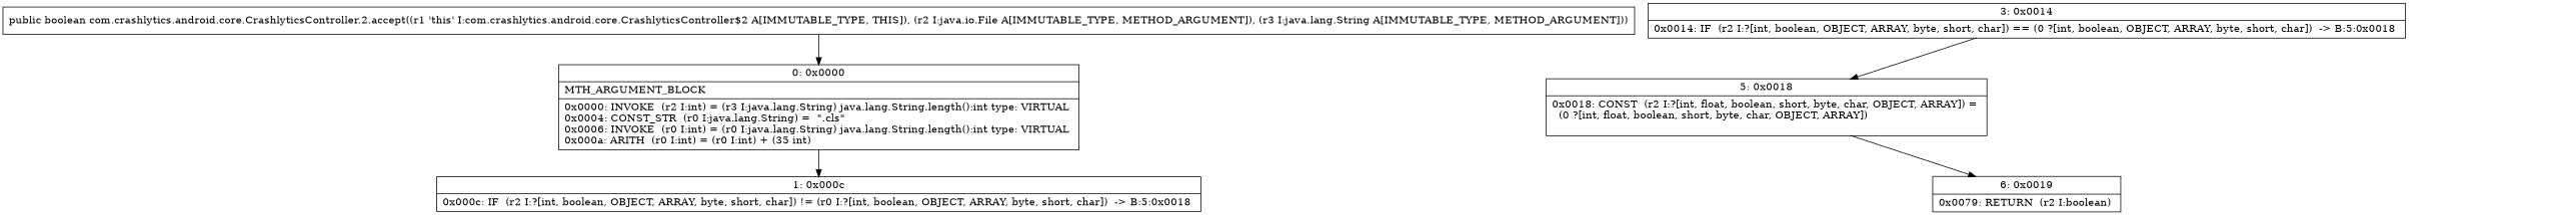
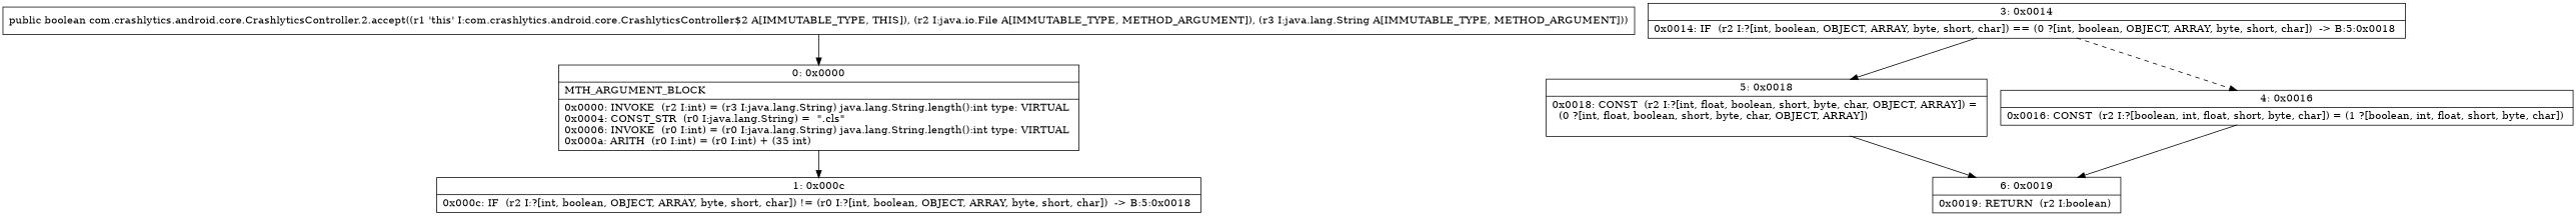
  digraph {
    node [shape=record]
    n1 [label="{0\:\ 0x0000|MTH_ARGUMENT_BLOCK\l|0x0000: INVOKE  (r2 I:int) = (r3 I:java.lang.String) java.lang.String.length():int type: VIRTUAL \l0x0004: CONST_STR  (r0 I:java.lang.String) =  \".cls\" \l0x0006: INVOKE  (r0 I:int) = (r0 I:java.lang.String) java.lang.String.length():int type: VIRTUAL \l0x000a: ARITH  (r0 I:int) = (r0 I:int) + (35 int) \l}"]
    n2 [label="{1\:\ 0x000c|0x000c: IF  (r2 I:?[int, boolean, OBJECT, ARRAY, byte, short, char]) != (r0 I:?[int, boolean, OBJECT, ARRAY, byte, short, char])  \-\> B:5:0x0018 \l}"]
    n3 [label="{5\:\ 0x0018|0x0018: CONST  (r2 I:?[int, float, boolean, short, byte, char, OBJECT, ARRAY]) = \l  (0 ?[int, float, boolean, short, byte, char, OBJECT, ARRAY])\l \l}"]
-   n4 [label="{6\:\ 0x0019|0x0079: RETURN  (r2 I:boolean) \l}"]
+   n4 [label="{6\:\ 0x0019|0x0019: RETURN  (r2 I:boolean) \l}"]
    n5 [label="{3\:\ 0x0014|0x0014: IF  (r2 I:?[int, boolean, OBJECT, ARRAY, byte, short, char]) == (0 ?[int, boolean, OBJECT, ARRAY, byte, short, char])  \-\> B:5:0x0018 \l}"]
+   n6 [label="{4\:\ 0x0016|0x0016: CONST  (r2 I:?[boolean, int, float, short, byte, char]) = (1 ?[boolean, int, float, short, byte, char]) \l}"]
    n7 [label="{public boolean com.crashlytics.android.core.CrashlyticsController.2.accept((r1 'this' I:com.crashlytics.android.core.CrashlyticsController$2 A[IMMUTABLE_TYPE, THIS]), (r2 I:java.io.File A[IMMUTABLE_TYPE, METHOD_ARGUMENT]), (r3 I:java.lang.String A[IMMUTABLE_TYPE, METHOD_ARGUMENT])) }"]
    n1 -> n2
    n3 -> n4
    n5 -> n3
+   n5 -> n6 [style=dashed]
+   n6 -> n4
    n7 -> n1
  }
